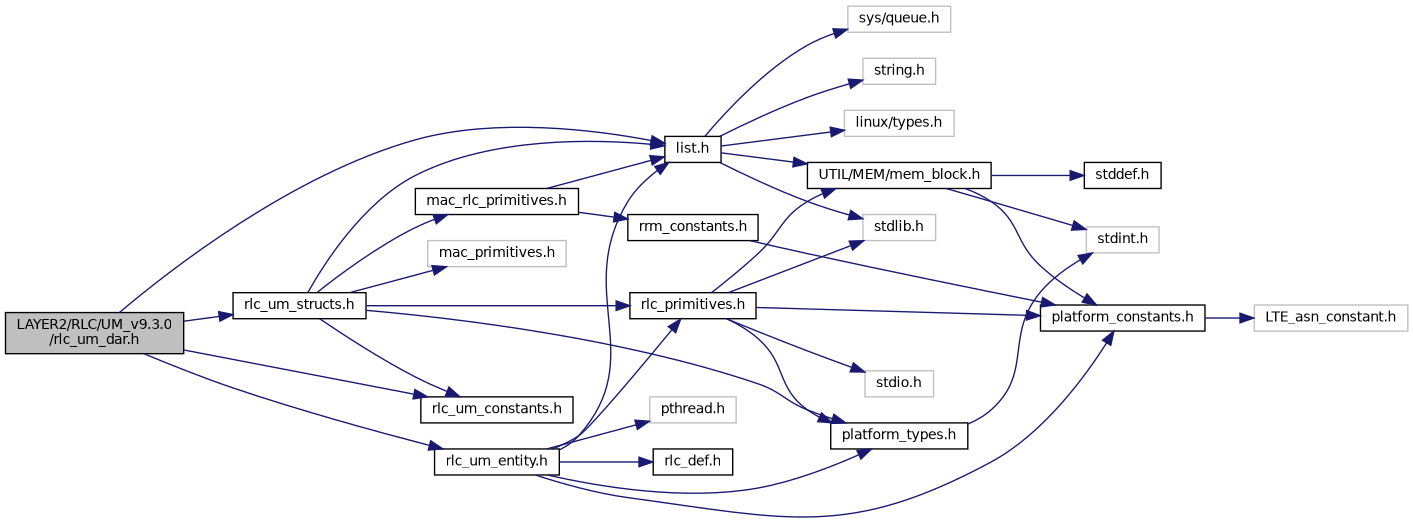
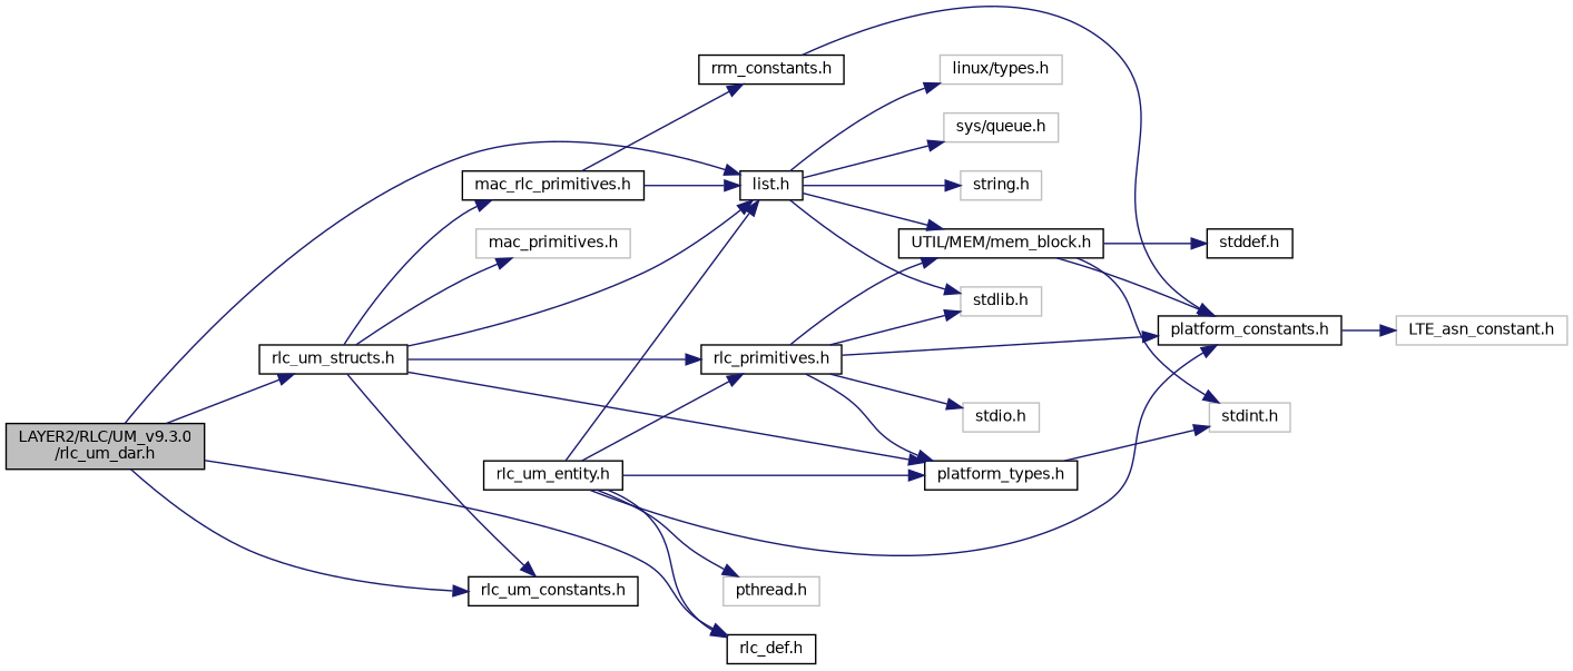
  digraph {
    rankdir=LR
    node [color=black fillcolor=white fontname=Helvetica fontsize=10 shape=record style=filled]
    edge [color=midnightblue fontname=Helvetica fontsize=10 labelfontname=Helvetica labelfontsize=10 style=solid]
    n1 [fillcolor=grey75 fontcolor=black height=0.2 label="LAYER2/RLC/UM_v9.3.0\l/rlc_um_dar.h" width=0.4]
    n2 [height=0.2 label="rlc_um_entity.h" width=0.4]
    n3 [height=0.2 label="list.h" width=0.4]
    n4 [height=0.2 label="rlc_um_structs.h" width=0.4]
    n5 [height=0.2 label="rlc_um_constants.h" width=0.4]
    n6 [color=grey75 height=0.2 label="pthread.h" width=0.4]
    n7 [height=0.2 label="platform_types.h" width=0.4]
    n8 [height=0.2 label="platform_constants.h" width=0.4]
    n9 [height=0.2 label="rlc_primitives.h" width=0.4]
    n10 [height=0.2 label="rlc_def.h" width=0.4]
    n11 [color=grey75 height=0.2 label="linux/types.h" width=0.4]
    n12 [color=grey75 height=0.2 label="stdlib.h" width=0.4]
    n13 [color=grey75 height=0.2 label="sys/queue.h" width=0.4]
    n14 [color=grey75 height=0.2 label="string.h" width=0.4]
    n15 [height=0.2 label="UTIL/MEM/mem_block.h" width=0.4]
    n16 [color=grey75 height=0.2 label="mac_primitives.h" width=0.4]
    n17 [height=0.2 label="mac_rlc_primitives.h" width=0.4]
    n18 [color=grey75 height=0.2 label="stdint.h" width=0.4]
    n19 [color=grey75 height=0.2 label="LTE_asn_constant.h" width=0.4]
    n20 [color=grey75 height=0.2 label="stdio.h" width=0.4]
    n21 [height=0.2 label="stddef.h" width=0.4]
    n22 [height=0.2 label="rrm_constants.h" width=0.4]
-   n1 -> n2
+   n1 -> n10
    n1 -> n3
    n1 -> n4
    n1 -> n5
    n2 -> n3
    n2 -> n6
    n2 -> n7
    n2 -> n8
    n2 -> n9
    n2 -> n10
    n3 -> n11
    n3 -> n12
    n3 -> n13
    n3 -> n14
    n3 -> n15
    n4 -> n3
    n4 -> n5
    n4 -> n7
    n4 -> n9
    n4 -> n16
    n4 -> n17
    n7 -> n18
    n8 -> n19
    n9 -> n7
    n9 -> n8
    n9 -> n12
    n9 -> n15
    n9 -> n20
    n15 -> n8
    n15 -> n18
    n15 -> n21
    n17 -> n3
    n17 -> n22
    n22 -> n8
  }
